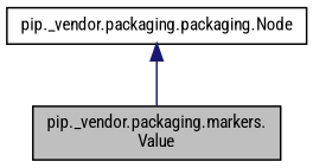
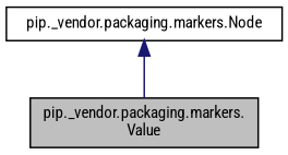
  digraph {
    fontname="Roboto Condensed"
    node [color=black fontname="Roboto Condensed" fontsize=10 shape=record style=filled]
    n1 [fillcolor=grey75 fontcolor=black height=0.2 label="pip._vendor.packaging.markers.\lValue" width=0.4]
-   n2 [fillcolor=white height=0.2 label="pip._vendor.packaging.packaging.Node" width=0.4]
+   n2 [fillcolor=white height=0.2 label="pip._vendor.packaging.markers.Node" width=0.4]
    n2 -> n1 [color=midnightblue dir=back fontname="Roboto Condensed" fontsize=10 labelfontname=Helvetica labelfontsize=10 style=solid]
  }
